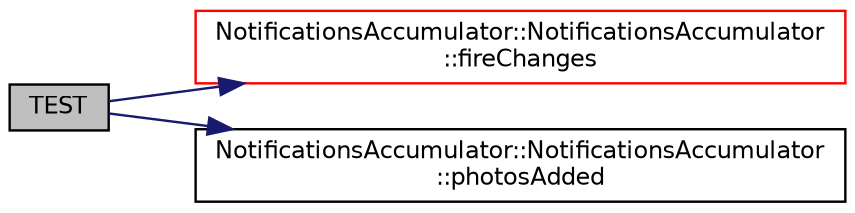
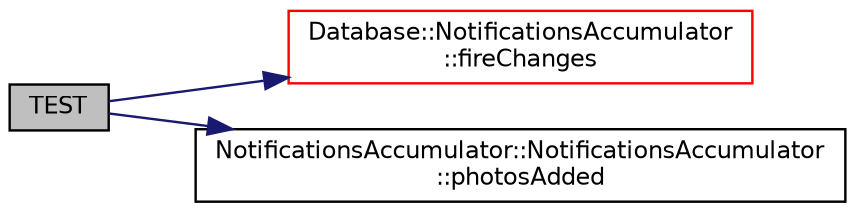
  digraph {
    rankdir=LR
    node [color=black fillcolor=white fontname=Helvetica fontsize=10 shape=record style=filled]
    edge [color=midnightblue fontname=Helvetica fontsize=10 labelfontname=Helvetica labelfontsize=10 style=solid]
    n1 [fillcolor=grey75 fontcolor=black height=0.2 label=TEST width=0.4]
-   n2 [color=red height=0.2 label="NotificationsAccumulator::NotificationsAccumulator\l::fireChanges" width=0.4]
+   n2 [color=red height=0.2 label="Database::NotificationsAccumulator\l::fireChanges" width=0.4]
    n3 [height=0.2 label="NotificationsAccumulator::NotificationsAccumulator\l::photosAdded" width=0.4]
    n1 -> n2
    n1 -> n3
  }
